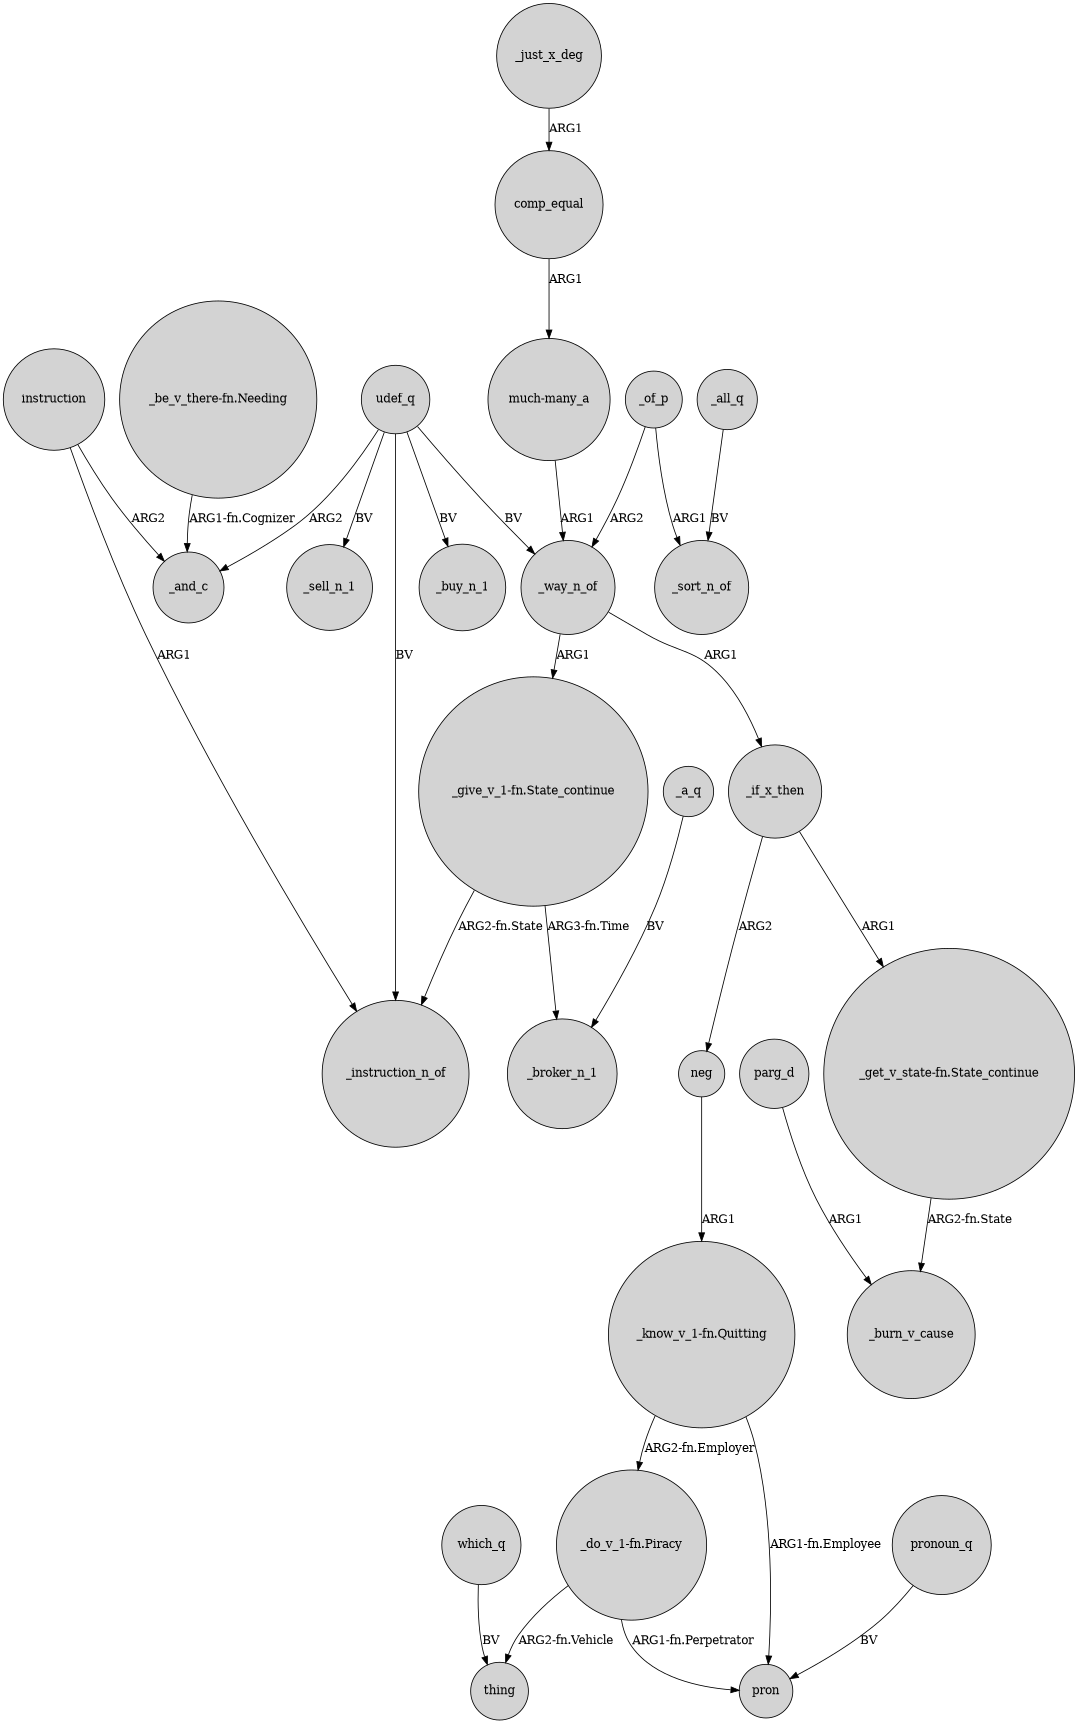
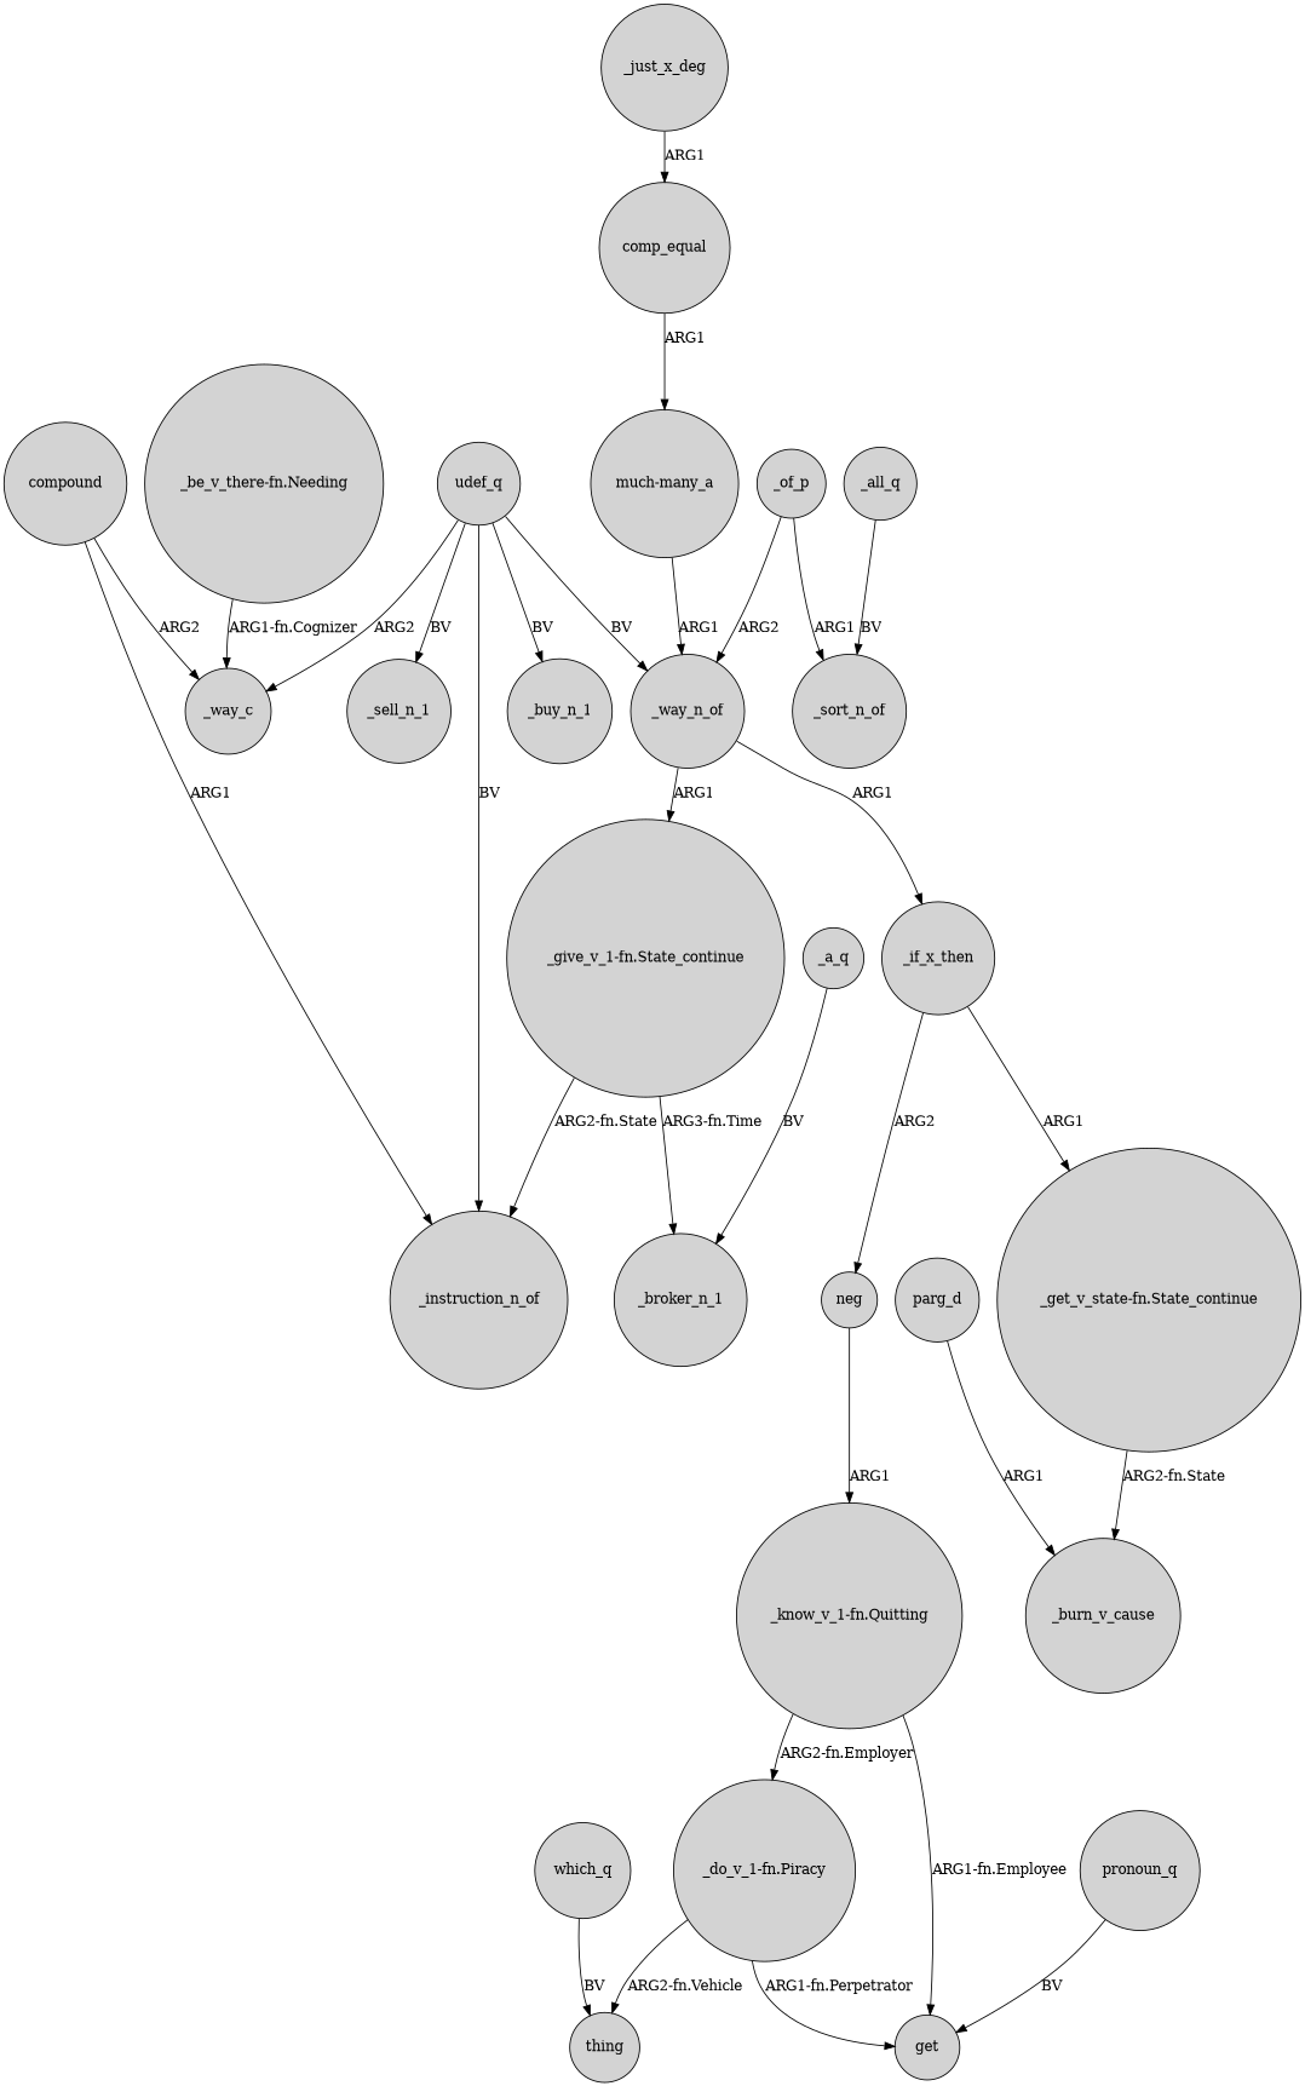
  digraph {
    node [shape=circle style=filled]
    _if_x_then
    neg
    "_get_v_state-fn.State_continue"
    "_know_v_1-fn.Quitting"
    _burn_v_cause
-   pron
+   pron [label=get]
    "_do_v_1-fn.Piracy"
    udef_q
    _sell_n_1
    _instruction_n_of
    _buy_n_1
    _way_n_of
-   _and_c
+   _and_c [label=_way_c]
    "_give_v_1-fn.State_continue"
    parg_d
    _of_p
    _sort_n_of
    thing
    _broker_n_1
    which_q
-   compound [label=instruction]
+   compound
    "much-many_a"
    _a_q
    _just_x_deg
    comp_equal
    pronoun_q
    _all_q
    "_be_v_there-fn.Needing"
    _if_x_then -> neg [label=ARG2]
    _if_x_then -> "_get_v_state-fn.State_continue" [label=ARG1]
    neg -> "_know_v_1-fn.Quitting" [label=ARG1]
    "_get_v_state-fn.State_continue" -> _burn_v_cause [label="ARG2-fn.State"]
    "_know_v_1-fn.Quitting" -> pron [label="ARG1-fn.Employee"]
    "_know_v_1-fn.Quitting" -> "_do_v_1-fn.Piracy" [label="ARG2-fn.Employer"]
    "_do_v_1-fn.Piracy" -> pron [label="ARG1-fn.Perpetrator"]
    "_do_v_1-fn.Piracy" -> thing [label="ARG2-fn.Vehicle"]
    udef_q -> _sell_n_1 [label=BV]
    udef_q -> _instruction_n_of [label=BV]
    udef_q -> _buy_n_1 [label=BV]
    udef_q -> _way_n_of [label=BV]
    udef_q -> _and_c [label=ARG2]
    _way_n_of -> _if_x_then [label=ARG1]
    _way_n_of -> "_give_v_1-fn.State_continue" [label=ARG1]
    "_give_v_1-fn.State_continue" -> _instruction_n_of [label="ARG2-fn.State"]
    "_give_v_1-fn.State_continue" -> _broker_n_1 [label="ARG3-fn.Time"]
    parg_d -> _burn_v_cause [label=ARG1]
    _of_p -> _way_n_of [label=ARG2]
    _of_p -> _sort_n_of [label=ARG1]
    which_q -> thing [label=BV]
    compound -> _instruction_n_of [label=ARG1]
    compound -> _and_c [label=ARG2]
    "much-many_a" -> _way_n_of [label=ARG1]
    _a_q -> _broker_n_1 [label=BV]
    _just_x_deg -> comp_equal [label=ARG1]
    comp_equal -> "much-many_a" [label=ARG1]
    pronoun_q -> pron [label=BV]
    _all_q -> _sort_n_of [label=BV]
    "_be_v_there-fn.Needing" -> _and_c [label="ARG1-fn.Cognizer"]
  }
